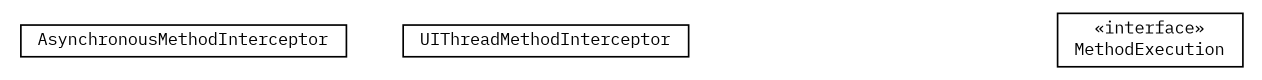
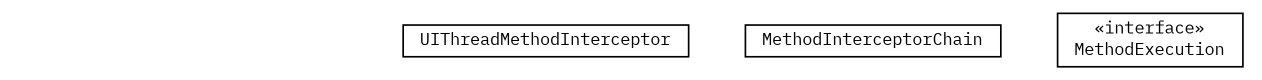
  digraph {
    nodesep=0.25
    ranksep=0.5
    fontname="IBM Plex Mono"
    node [fontcolor=black fontname="IBM Plex Mono" fontsize=10.0 shape=plaintext]
-   n1 [label=<<table title="org.androidtransfuse.aop.AsynchronousMethodInterceptor" border="0" cellborder="1" cellspacing="0" cellpadding="2" port="p" href="./AsynchronousMethodInterceptor.html"> 		<tr><td><table border="0" cellspacing="0" cellpadding="1"> <tr><td align="center" balign="center"> AsynchronousMethodInterceptor </td></tr> 		</table></td></tr> 		</table>>]
    n2 [label=<<table title="org.androidtransfuse.aop.UIThreadMethodInterceptor" border="0" cellborder="1" cellspacing="0" cellpadding="2" port="p" href="./UIThreadMethodInterceptor.html"> 		<tr><td><table border="0" cellspacing="0" cellpadding="1"> <tr><td align="center" balign="center"> UIThreadMethodInterceptor </td></tr> 		</table></td></tr> 		</table>>]
+   n3 [label=<<table title="org.androidtransfuse.aop.MethodInterceptorChain" border="0" cellborder="1" cellspacing="0" cellpadding="2" port="p" href="./MethodInterceptorChain.html"> 		<tr><td><table border="0" cellspacing="0" cellpadding="1"> <tr><td align="center" balign="center"> MethodInterceptorChain </td></tr> 		</table></td></tr> 		</table>>]
    n4 [label=<<table title="org.androidtransfuse.aop.MethodInterceptorChain.MethodExecution" border="0" cellborder="1" cellspacing="0" cellpadding="2" port="p" href="./MethodInterceptorChain.MethodExecution.html"> 		<tr><td><table border="0" cellspacing="0" cellpadding="1"> <tr><td align="center" balign="center"> &#171;interface&#187; </td></tr> <tr><td align="center" balign="center"> MethodExecution </td></tr> 		</table></td></tr> 		</table>>]
  }
